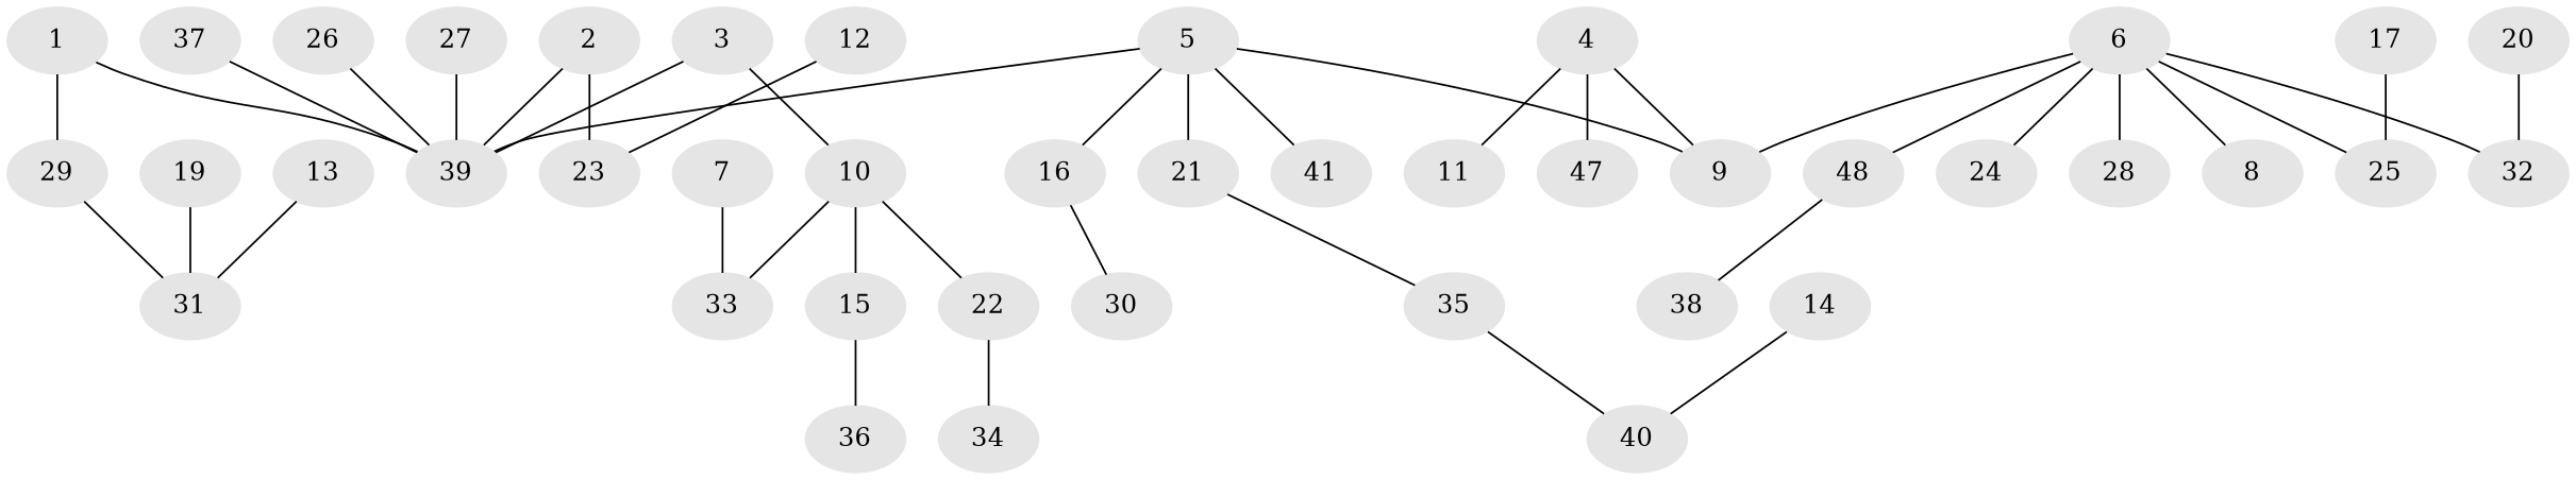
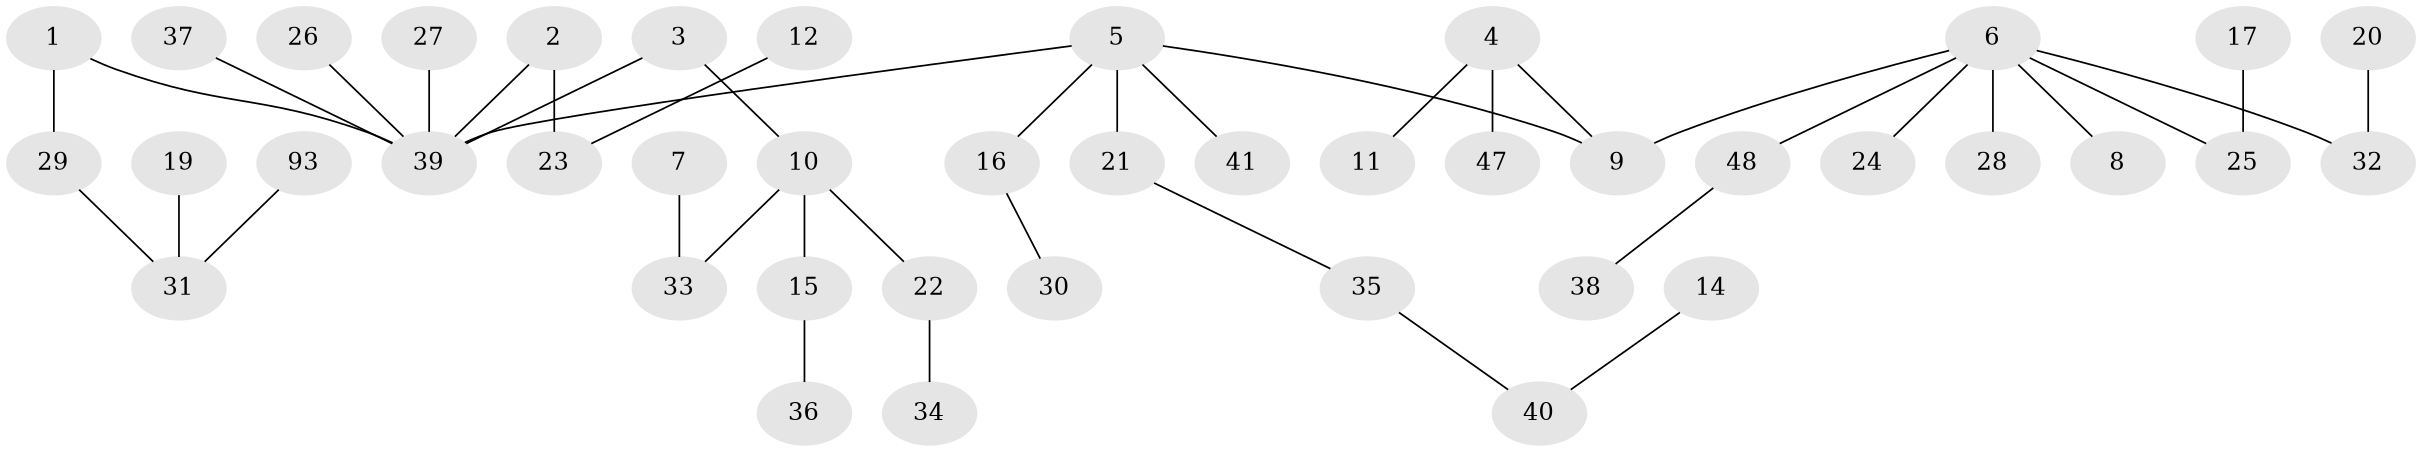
  graph {
    node [color=gray90 style=filled]
    edge [weight=1.0]
    1
    29
    39
    31
    2
    23
    3
    10
    33
    15
    22
    4
    9
    11
    n15 [label=47]
    5
    16
    21
    41
    30
    35
    6
    8
    n24 [label=48]
    24
    25
    28
    32
    38
    7
    36
    34
    12
-   13
+   13 [label=93]
    14
    40
    17
    19
    20
    26
    27
    37
    1 -- 29
    1 -- 39
    29 -- 31
    2 -- 39
    2 -- 23
    3 -- 39
    3 -- 10
    10 -- 33
    10 -- 15
    10 -- 22
    15 -- 36
    22 -- 34
    4 -- 9
    4 -- 11
    4 -- n15
    5 -- 39
    5 -- 9
    5 -- 16
    5 -- 21
    5 -- 41
    16 -- 30
    21 -- 35
    35 -- 40
    6 -- 9
    6 -- 8
    6 -- n24
    6 -- 24
    6 -- 25
    6 -- 28
    6 -- 32
    n24 -- 38
    7 -- 33
    12 -- 23
    13 -- 31
    14 -- 40
    17 -- 25
    19 -- 31
    20 -- 32
    26 -- 39
    27 -- 39
    37 -- 39
  }
